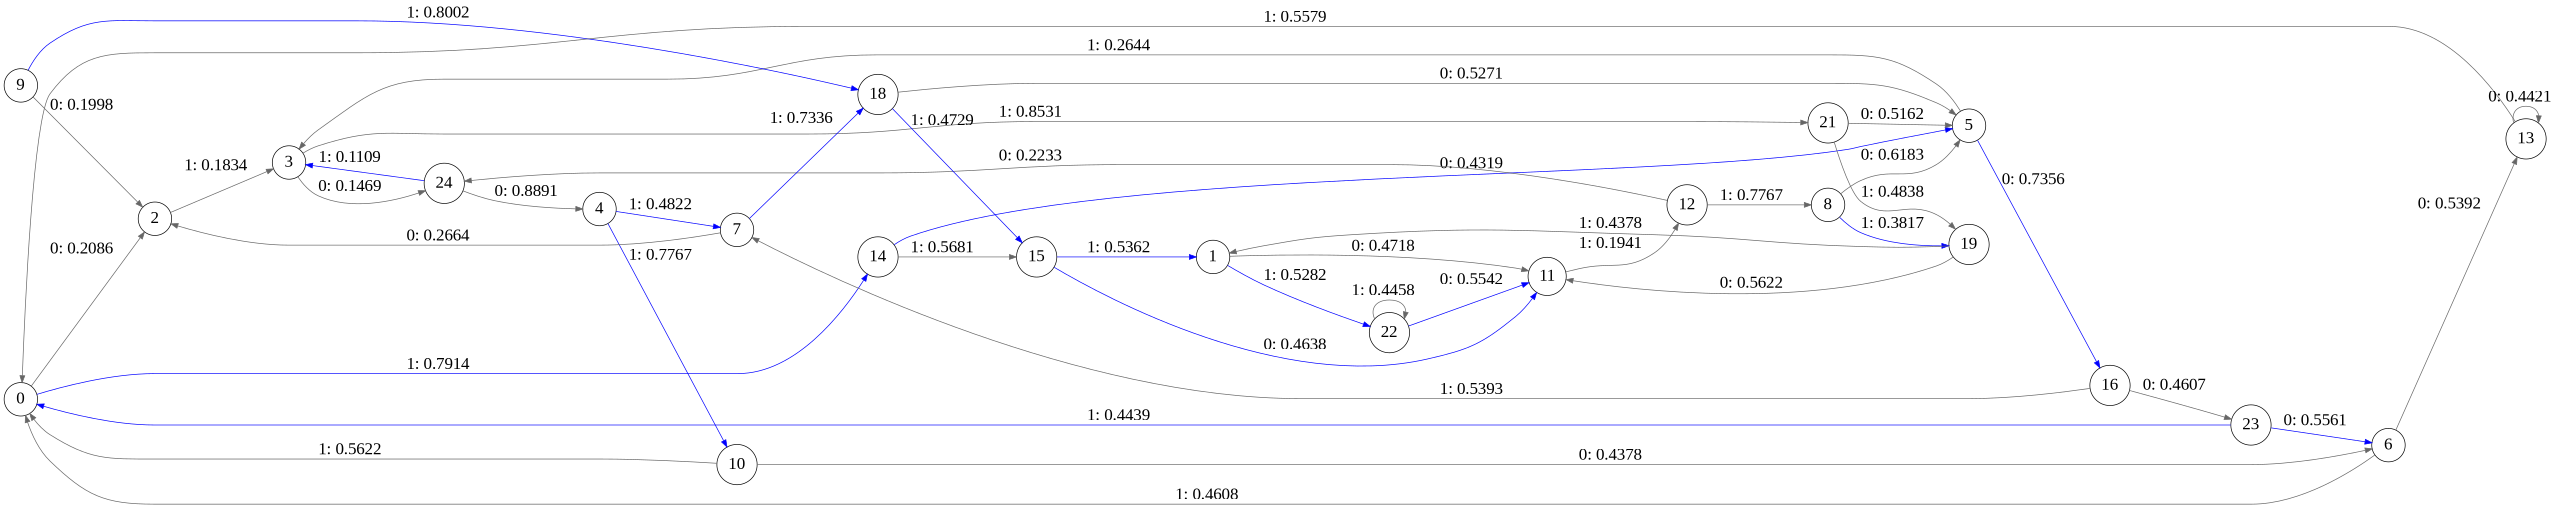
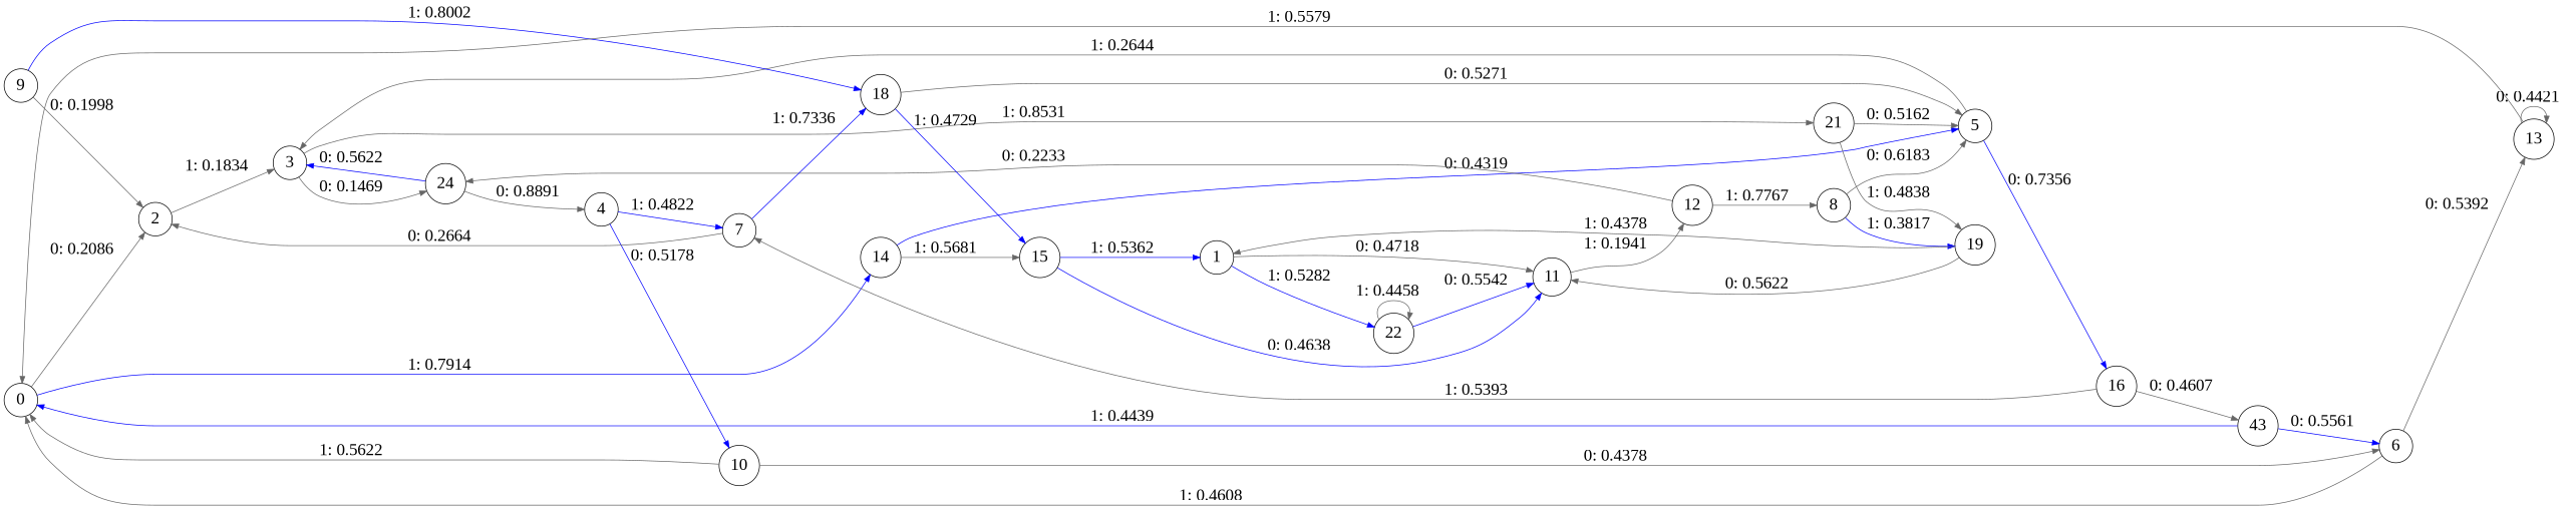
  digraph {
    fontname="Liberation Serif"
    rankdir=LR
    node [fontname="Liberation Serif" fontsize=24 shape=circle]
    edge [color=gray40 fontname="Liberation Serif" fontsize=24]
    0
    2
    14
    3
    5
    15
    24
    21
    16
    1
    11
    22
    12
    8
    10
    6
    9
    18
    4
    19
    7
    13
-   23
+   23 [label=43]
    0 -> 2 [label="0: 0.2086   "]
    0 -> 14 [color=blue label="1: 0.7914   "]
    2 -> 3 [label="1: 0.1834   "]
    14 -> 5 [color=blue label="0: 0.4319   "]
    14 -> 15 [label="1: 0.5681   "]
    3 -> 24 [label="0: 0.1469   "]
    3 -> 21 [label="1: 0.8531   "]
    5 -> 3 [label="1: 0.2644   "]
    5 -> 16 [color=blue label="0: 0.7356   "]
    15 -> 1 [color=blue label="1: 0.5362   "]
    15 -> 11 [color=blue label="0: 0.4638   "]
-   24 -> 3 [color=blue label="1: 0.1109   "]
+   24 -> 3 [color=blue label="0: 0.5622   "]
    24 -> 4 [label="0: 0.8891   "]
    21 -> 5 [label="0: 0.5162   "]
    21 -> 19 [label="1: 0.4838   "]
    16 -> 7 [label="1: 0.5393   "]
    16 -> 23 [label="0: 0.4607   "]
    1 -> 11 [label="0: 0.4718   "]
    1 -> 22 [color=blue label="1: 0.5282   "]
    11 -> 12 [label="1: 0.1941   "]
    22 -> 11 [color=blue label="0: 0.5542   "]
    22 -> 22 [label="1: 0.4458   "]
    12 -> 24 [label="0: 0.2233   "]
    12 -> 8 [label="1: 0.7767   "]
    8 -> 5 [label="0: 0.6183   "]
    8 -> 19 [color=blue label="1: 0.3817   "]
    10 -> 0 [label="1: 0.5622   "]
    10 -> 6 [label="0: 0.4378   "]
    6 -> 0 [label="1: 0.4608   "]
    6 -> 13 [label="0: 0.5392   "]
    9 -> 2 [label="0: 0.1998   "]
    9 -> 18 [color=blue label="1: 0.8002   "]
    18 -> 5 [label="0: 0.5271   "]
    18 -> 15 [color=blue label="1: 0.4729   "]
-   4 -> 10 [color=blue label="1: 0.7767   "]
+   4 -> 10 [color=blue label="0: 0.5178   "]
    4 -> 7 [color=blue label="1: 0.4822   "]
    19 -> 1 [label="1: 0.4378   "]
    19 -> 11 [label="0: 0.5622   "]
    7 -> 2 [label="0: 0.2664   "]
    7 -> 18 [color=blue label="1: 0.7336   "]
    13 -> 0 [label="1: 0.5579   "]
    13 -> 13 [label="0: 0.4421   "]
    23 -> 0 [color=blue label="1: 0.4439   "]
    23 -> 6 [color=blue label="0: 0.5561   "]
  }
